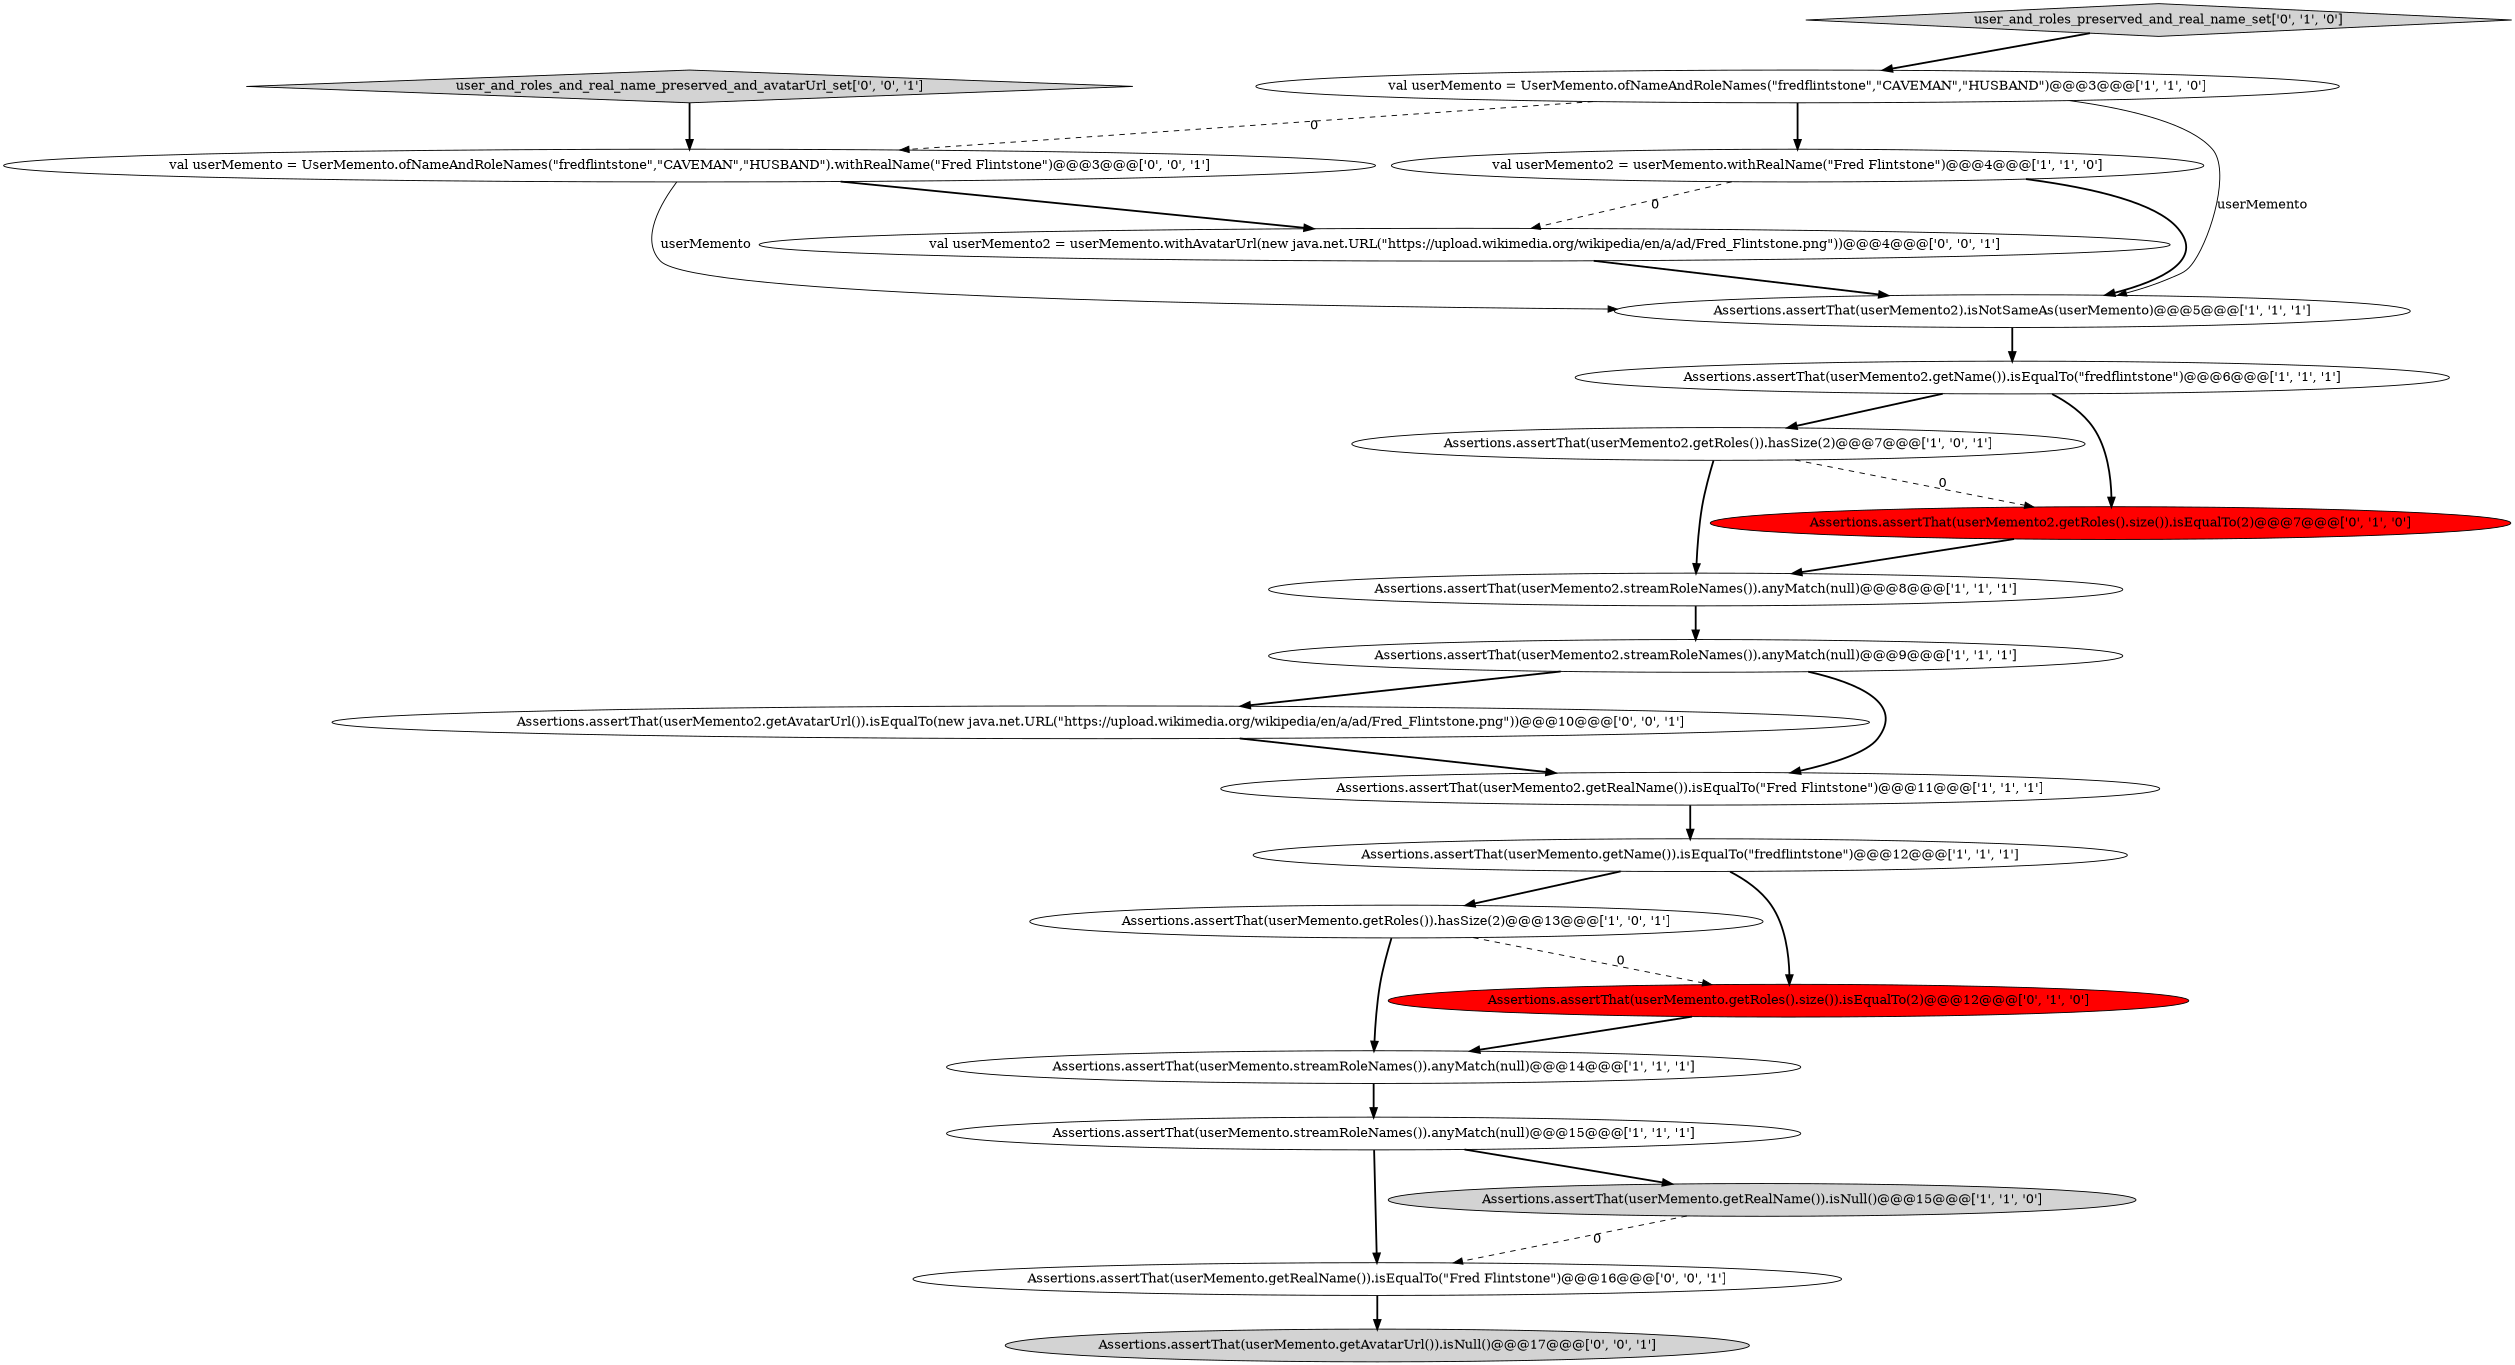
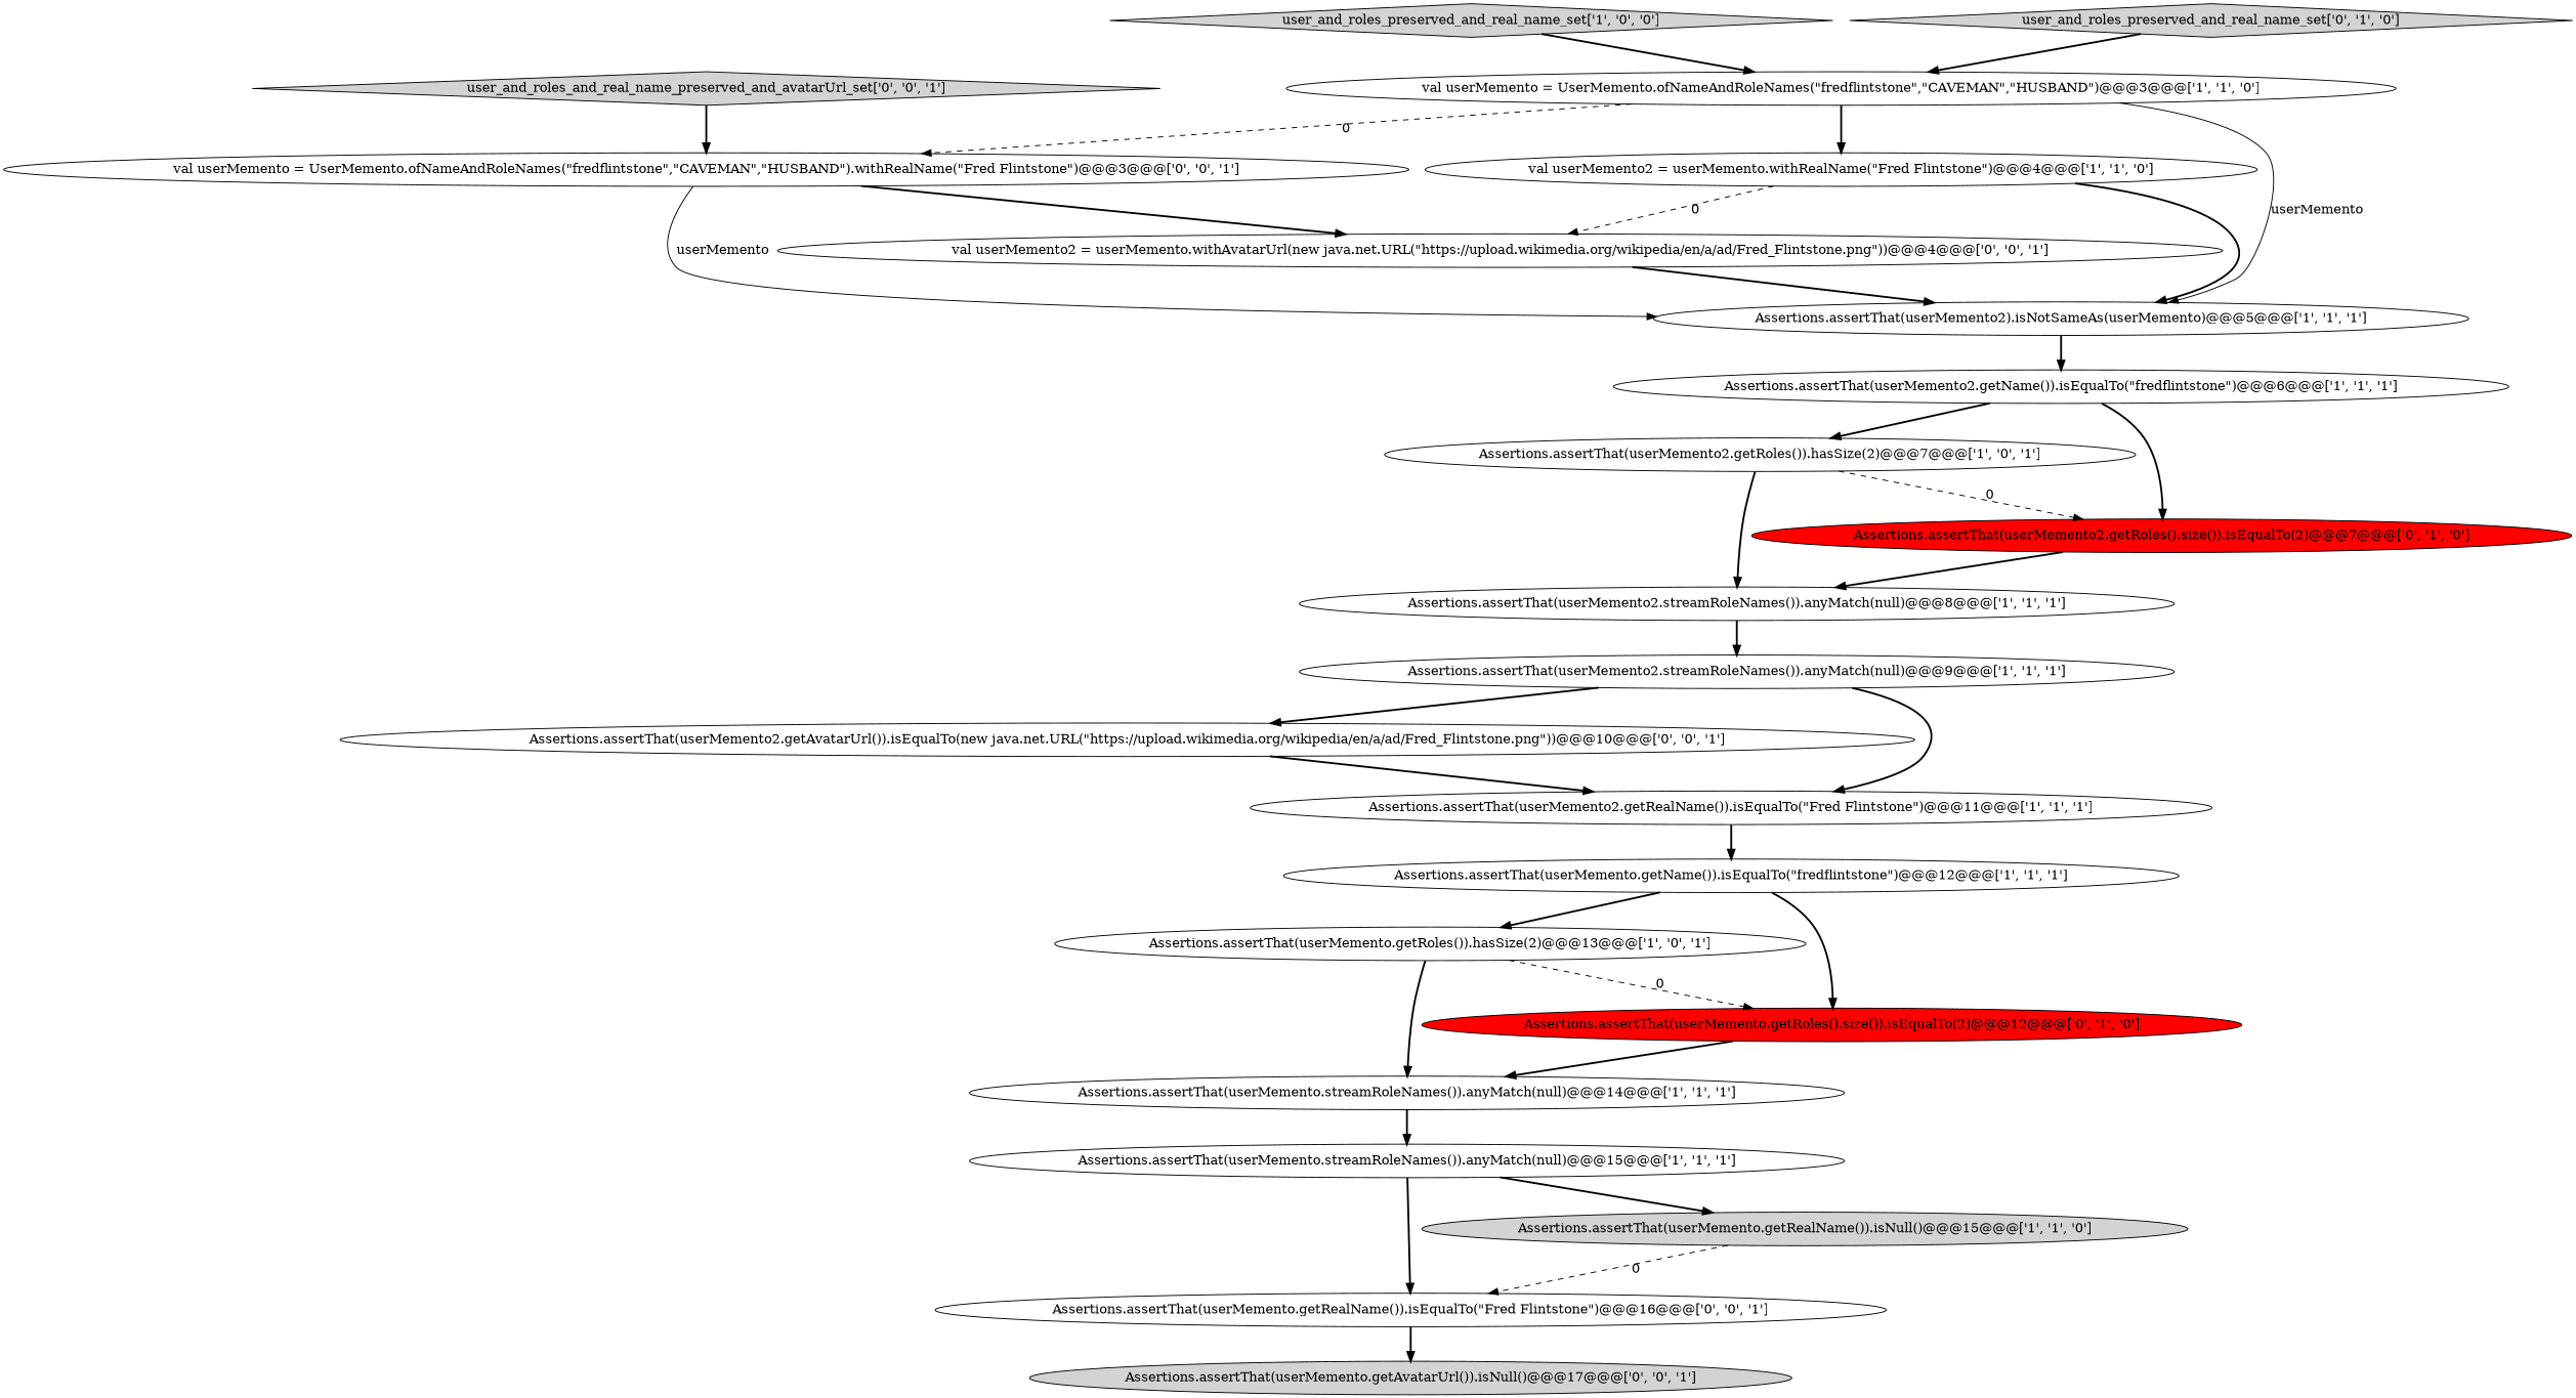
  digraph {
    node [fillcolor=white shape=ellipse style=filled]
    edge [style=bold]
    n1 [fillcolor=lightgray label="user_and_roles_and_real_name_preserved_and_avatarUrl_set['0', '0', '1']" shape=diamond]
    n2 [label="val userMemento = UserMemento.ofNameAndRoleNames(\"fredflintstone\",\"CAVEMAN\",\"HUSBAND\").withRealName(\"Fred Flintstone\")@@@3@@@['0', '0', '1']"]
    n3 [label="Assertions.assertThat(userMemento2.getRoles()).hasSize(2)@@@7@@@['1', '0', '1']"]
    n4 [fillcolor=red label="Assertions.assertThat(userMemento2.getRoles().size()).isEqualTo(2)@@@7@@@['0', '1', '0']"]
    n5 [label="Assertions.assertThat(userMemento2.streamRoleNames()).anyMatch(null)@@@8@@@['1', '1', '1']"]
+   n6 [fillcolor=lightgray label="user_and_roles_preserved_and_real_name_set['1', '0', '0']" shape=diamond]
    n7 [label="val userMemento = UserMemento.ofNameAndRoleNames(\"fredflintstone\",\"CAVEMAN\",\"HUSBAND\")@@@3@@@['1', '1', '0']"]
    n8 [label="Assertions.assertThat(userMemento2.getName()).isEqualTo(\"fredflintstone\")@@@6@@@['1', '1', '1']"]
    n9 [label="Assertions.assertThat(userMemento2).isNotSameAs(userMemento)@@@5@@@['1', '1', '1']"]
    n10 [label="Assertions.assertThat(userMemento.getName()).isEqualTo(\"fredflintstone\")@@@12@@@['1', '1', '1']"]
    n11 [label="Assertions.assertThat(userMemento.getRoles()).hasSize(2)@@@13@@@['1', '0', '1']"]
    n12 [fillcolor=red label="Assertions.assertThat(userMemento.getRoles().size()).isEqualTo(2)@@@12@@@['0', '1', '0']"]
    n13 [label="Assertions.assertThat(userMemento.streamRoleNames()).anyMatch(null)@@@14@@@['1', '1', '1']"]
    n14 [label="val userMemento2 = userMemento.withRealName(\"Fred Flintstone\")@@@4@@@['1', '1', '0']"]
    n15 [label="val userMemento2 = userMemento.withAvatarUrl(new java.net.URL(\"https://upload.wikimedia.org/wikipedia/en/a/ad/Fred_Flintstone.png\"))@@@4@@@['0', '0', '1']"]
    n16 [label="Assertions.assertThat(userMemento.streamRoleNames()).anyMatch(null)@@@15@@@['1', '1', '1']"]
    n17 [fillcolor=lightgray label="user_and_roles_preserved_and_real_name_set['0', '1', '0']" shape=diamond]
    n18 [label="Assertions.assertThat(userMemento2.getRealName()).isEqualTo(\"Fred Flintstone\")@@@11@@@['1', '1', '1']"]
    n19 [label="Assertions.assertThat(userMemento.getRealName()).isEqualTo(\"Fred Flintstone\")@@@16@@@['0', '0', '1']"]
    n20 [fillcolor=lightgray label="Assertions.assertThat(userMemento.getRealName()).isNull()@@@15@@@['1', '1', '0']"]
    n21 [label="Assertions.assertThat(userMemento2.getAvatarUrl()).isEqualTo(new java.net.URL(\"https://upload.wikimedia.org/wikipedia/en/a/ad/Fred_Flintstone.png\"))@@@10@@@['0', '0', '1']"]
    n22 [fillcolor=lightgray label="Assertions.assertThat(userMemento.getAvatarUrl()).isNull()@@@17@@@['0', '0', '1']"]
    n23 [label="Assertions.assertThat(userMemento2.streamRoleNames()).anyMatch(null)@@@9@@@['1', '1', '1']"]
    n1 -> n2
    n2 -> n9 [label=userMemento style=solid]
    n2 -> n15
    n3 -> n4 [label=0 style=dashed]
    n3 -> n5
    n4 -> n5
    n5 -> n23
+   n6 -> n7
    n7 -> n2 [label=0 style=dashed]
    n7 -> n9 [label=userMemento style=solid]
    n7 -> n14
    n8 -> n3
    n8 -> n4
    n9 -> n8
    n10 -> n11
    n10 -> n12
    n11 -> n12 [label=0 style=dashed]
    n11 -> n13
    n12 -> n13
    n13 -> n16
    n14 -> n9
    n14 -> n15 [label=0 style=dashed]
    n15 -> n9
    n16 -> n19
    n16 -> n20
    n17 -> n7
    n18 -> n10
    n19 -> n22
    n20 -> n19 [label=0 style=dashed]
    n21 -> n18
    n23 -> n18
    n23 -> n21
  }
